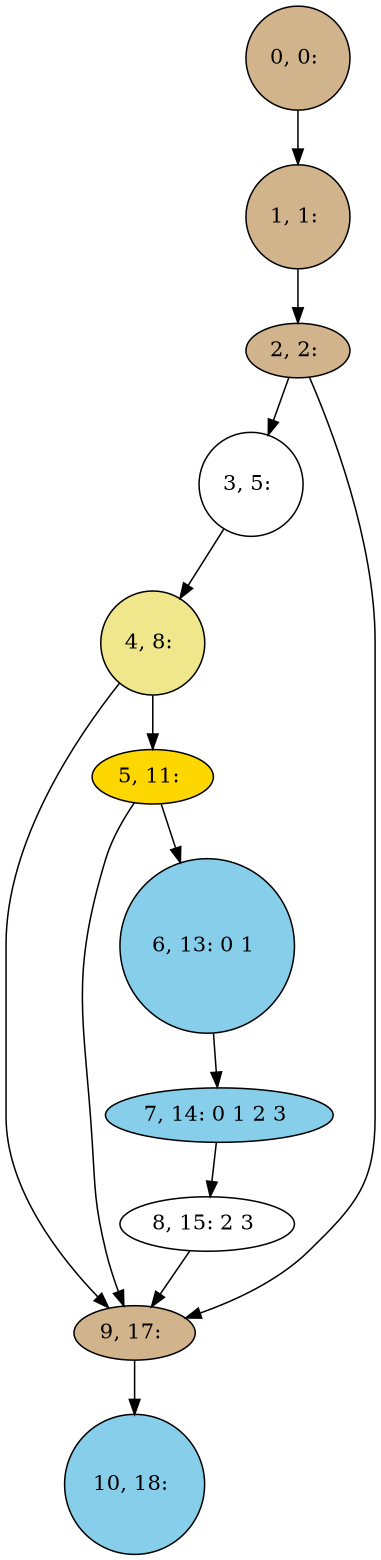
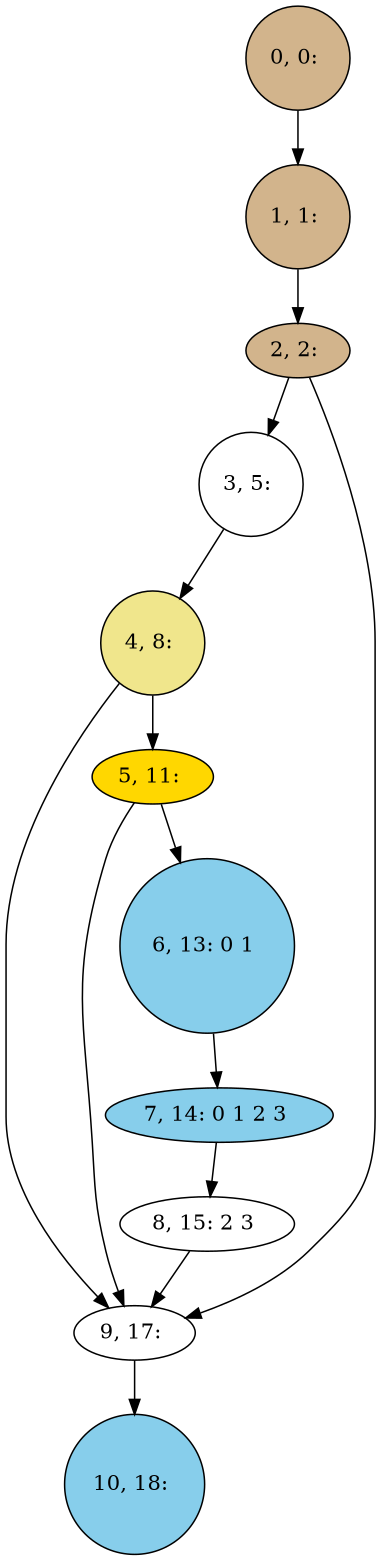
  digraph {
    node [fillcolor=tan shape=circle style=filled]
    n1 [label="0, 0: "]
    n2 [label="1, 1: "]
    n3 [label="2, 2: " shape=ellipse]
    n4 [fillcolor=white label="3, 5: "]
-   n5 [label="9, 17: " shape=ellipse]
+   n5 [fillcolor=white label="9, 17: " shape=ellipse]
    n6 [fillcolor=khaki label="4, 8: "]
    n7 [fillcolor=skyblue label="10, 18: "]
    n8 [fillcolor=gold label="5, 11: " shape=ellipse]
    n9 [fillcolor=skyblue label="6, 13: 0 1 "]
    n10 [fillcolor=skyblue label="7, 14: 0 1 2 3 " shape=ellipse]
    n11 [fillcolor=white label="8, 15: 2 3 " shape=ellipse]
    n1 -> n2
    n2 -> n3
    n3 -> n4
    n3 -> n5
    n4 -> n6
    n5 -> n7
    n6 -> n5
    n6 -> n8
    n8 -> n5
    n8 -> n9
    n9 -> n10
    n10 -> n11
    n11 -> n5
  }
